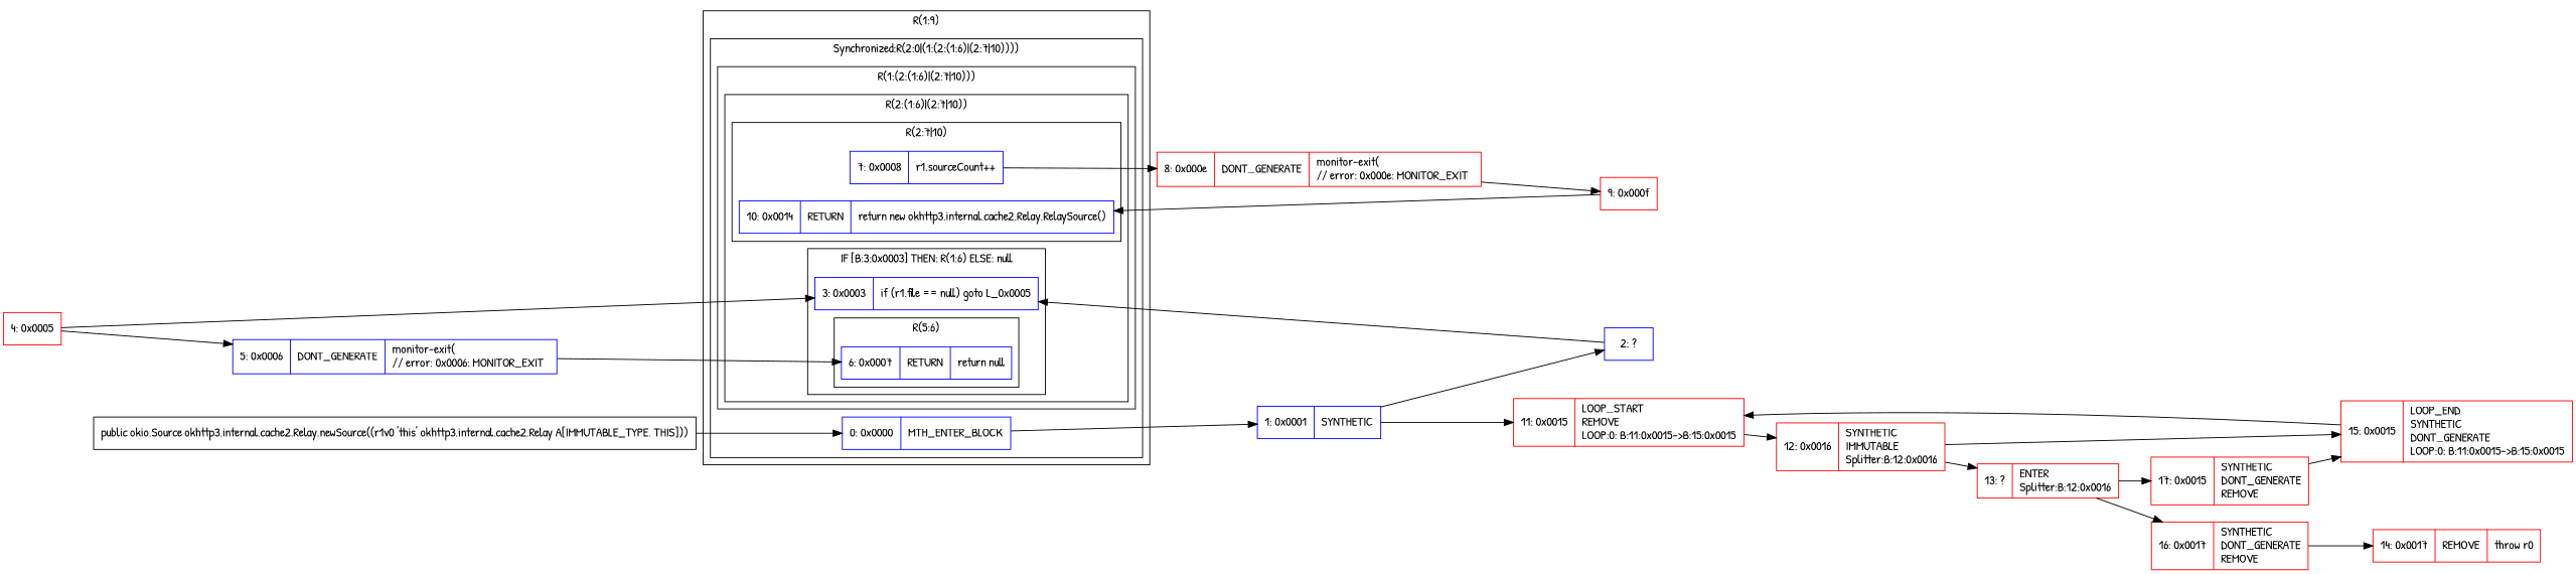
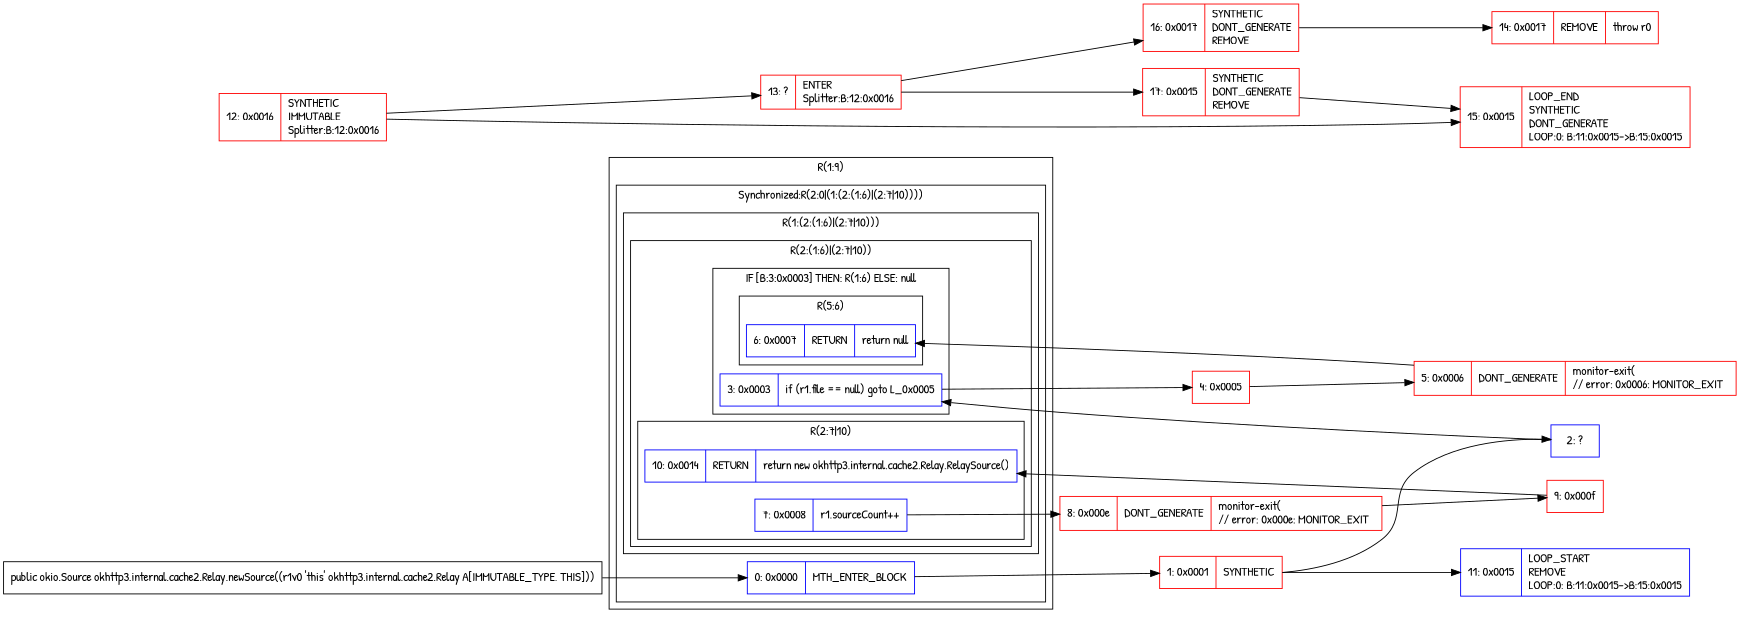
  digraph {
    fontname="Patrick Hand"
    rankdir=LR
    node [color=red fontname="Patrick Hand" shape=record]
    edge [fontname="Patrick Hand"]
    n1 [color=blue label="{6\:\ 0x0007|RETURN\l|return null\l}"]
    n2 [color=blue label="{3\:\ 0x0003|if (r1.file == null) goto L_0x0005\l}"]
    n3 [color=blue label="{7\:\ 0x0008|r1.sourceCount++\l}"]
    n4 [color=blue label="{10\:\ 0x0014|RETURN\l|return new okhttp3.internal.cache2.Relay.RelaySource()\l}"]
    n5 [color=blue label="{0\:\ 0x0000|MTH_ENTER_BLOCK\l}"]
    n6 [label="{4\:\ 0x0005}"]
    n7 [label="{8\:\ 0x000e|DONT_GENERATE\l|monitor\-exit(\l\/\/ error: 0x000e: MONITOR_EXIT  \l}"]
-   n8 [color=blue label="{1\:\ 0x0001|SYNTHETIC\l}"]
+   n8 [label="{1\:\ 0x0001|SYNTHETIC\l}"]
    n9 [color=blue label="{2\:\ ?}"]
-   n10 [label="{11\:\ 0x0015|LOOP_START\lREMOVE\lLOOP:0: B:11:0x0015\-\>B:15:0x0015\l}"]
-   n11 [color=blue label="{5\:\ 0x0006|DONT_GENERATE\l|monitor\-exit(\l\/\/ error: 0x0006: MONITOR_EXIT  \l}"]
+   n10 [color=blue label="{11\:\ 0x0015|LOOP_START\lREMOVE\lLOOP:0: B:11:0x0015\-\>B:15:0x0015\l}"]
+   n11 [label="{5\:\ 0x0006|DONT_GENERATE\l|monitor\-exit(\l\/\/ error: 0x0006: MONITOR_EXIT  \l}"]
    n12 [label="{9\:\ 0x000f}"]
    n13 [label="{12\:\ 0x0016|SYNTHETIC\lIMMUTABLE\lSplitter:B:12:0x0016\l}"]
    n14 [label="{13\:\ ?|ENTER\lSplitter:B:12:0x0016\l}"]
    n15 [label="{15\:\ 0x0015|LOOP_END\lSYNTHETIC\lDONT_GENERATE\lLOOP:0: B:11:0x0015\-\>B:15:0x0015\l}"]
    n16 [label="{16\:\ 0x0017|SYNTHETIC\lDONT_GENERATE\lREMOVE\l}"]
    n17 [label="{17\:\ 0x0015|SYNTHETIC\lDONT_GENERATE\lREMOVE\l}"]
    n18 [label="{14\:\ 0x0017|REMOVE\l|throw r0\l}"]
    n19 [label="{public okio.Source okhttp3.internal.cache2.Relay.newSource((r1v0 'this' okhttp3.internal.cache2.Relay A[IMMUTABLE_TYPE, THIS])) }" color=""]
    subgraph cluster_1 {
      label="R(1:9)"
      subgraph cluster_2 {
        label="Synchronized:R(2:0|(1:(2:(1:6)|(2:7|10))))"
        n5
        subgraph cluster_3 {
          label="R(1:(2:(1:6)|(2:7|10)))"
          subgraph cluster_4 {
            label="R(2:(1:6)|(2:7|10))"
            subgraph cluster_5 {
              label="IF [B:3:0x0003] THEN: R(1:6) ELSE: null"
              n2
              subgraph cluster_6 {
                label="R(5:6)"
                n1
              }
            }
            subgraph cluster_7 {
              label="R(2:7|10)"
              n3
              n4
            }
          }
        }
      }
    }
-   n6 -> n2
+   n2 -> n6
    n3 -> n7
    n5 -> n8
    n6 -> n11
    n7 -> n12
    n8 -> n9
    n8 -> n10
    n9 -> n2
-   n10 -> n13
    n11 -> n1
    n12 -> n4
    n13 -> n14
    n13 -> n15
    n14 -> n16
    n14 -> n17
-   n15 -> n10
    n16 -> n18
    n17 -> n15
    n19 -> n5
  }
